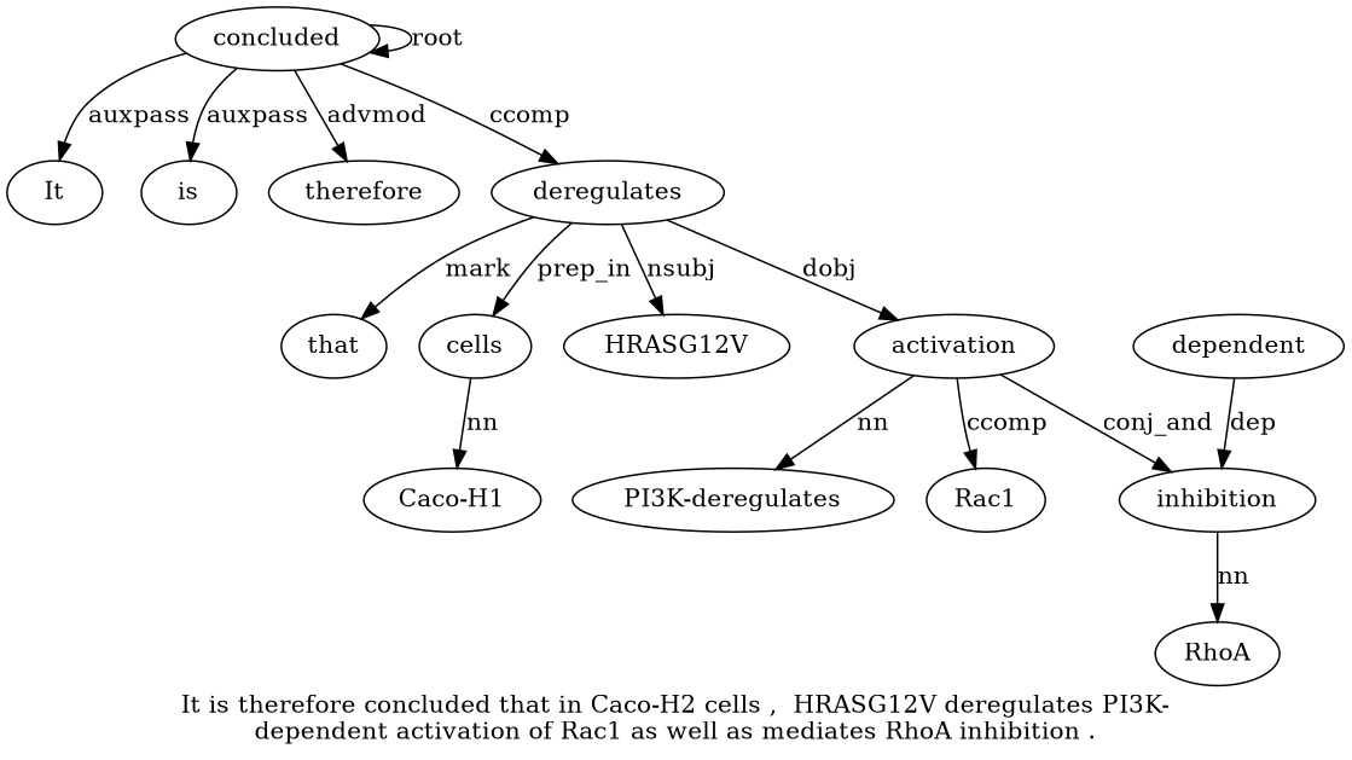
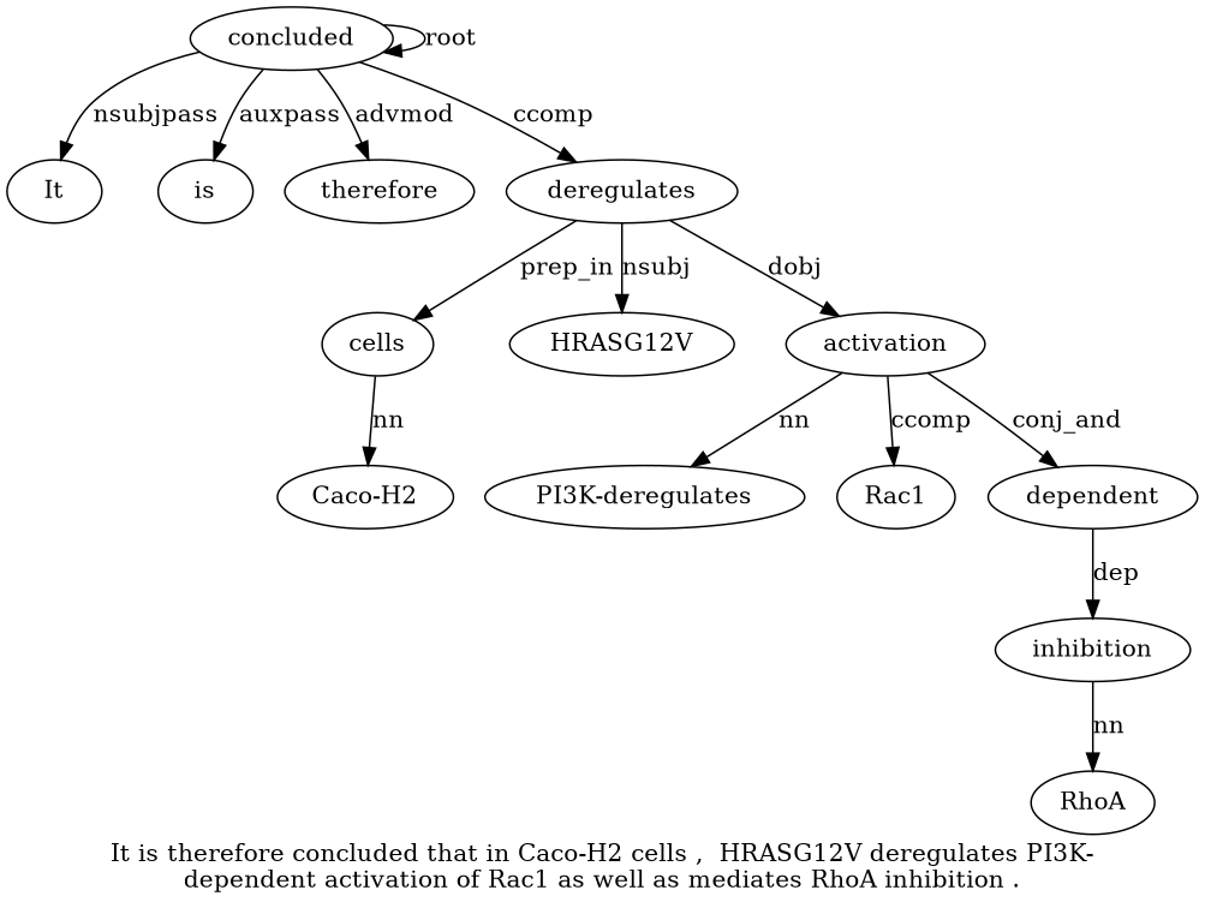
  digraph {
    label="It is therefore concluded that in Caco-H2 cells ,  HRASG12V deregulates PI3K-\ndependent activation of Rac1 as well as mediates RhoA inhibition ."
    node [fillcolor=white style=filled]
    n1 [label=concluded]
    n2 [label=It]
    n3 [label=is]
    n4 [label=therefore]
    n5 [label=deregulates]
-   n6 [label=that]
    n7 [label=cells]
    n8 [label=HRASG12V]
    n9 [label=activation]
-   n10 [label="Caco-H1"]
+   n10 [label="Caco-H2"]
    n11 [label="PI3K-deregulates"]
    n12 [label=Rac1]
    n13 [label=dependent]
    n14 [label=inhibition]
    n15 [label=RhoA]
    n1 -> n1 [label=root]
-   n1 -> n2 [label=auxpass]
+   n1 -> n2 [label=nsubjpass]
    n1 -> n3 [label=auxpass]
    n1 -> n4 [label=advmod]
    n1 -> n5 [label=ccomp]
-   n5 -> n6 [label=mark]
    n5 -> n7 [label=prep_in]
    n5 -> n8 [label=nsubj]
    n5 -> n9 [label=dobj]
    n7 -> n10 [label=nn]
    n9 -> n11 [label=nn]
    n9 -> n12 [label=ccomp]
-   n9 -> n14 [label=conj_and]
+   n9 -> n13 [label=conj_and]
    n13 -> n14 [label=dep]
    n14 -> n15 [label=nn]
  }
